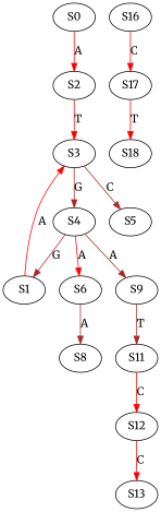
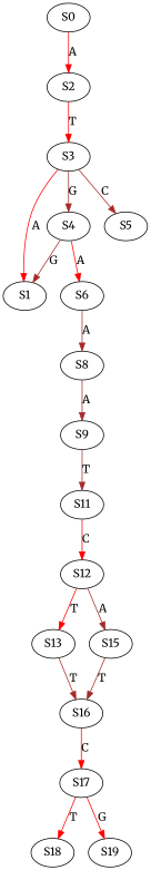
  strict digraph {
    fontname=Merriweather
    node [fontname=Merriweather]
    edge [color=red fontname=Merriweather]
    S0
    S2
    S1
    S3
    S4
    S5
    S6
    S8
    S9
    S11
    S12
    S13
+   S15
    S16
    S17
    S18
+   S19
    S0 -> S2 [label=A]
    S2 -> S3 [label=T]
-   S1 -> S3 [label=A]
+   S3 -> S1 [label=A]
    S3 -> S4 [color=brown label=G]
    S3 -> S5 [color=brown label=C]
    S4 -> S1 [color=brown label=G]
    S4 -> S6 [label=A]
    S6 -> S8 [color=brown label=A]
-   S4 -> S9 [color=brown label=A]
+   S8 -> S9 [color=brown label=A]
    S9 -> S11 [color=brown label=T]
    S11 -> S12 [label=C]
-   S12 -> S13 [label=C]
+   S12 -> S13 [label=T]
+   S12 -> S15 [color=brown label=A]
+   S13 -> S16 [color=brown label=T]
+   S15 -> S16 [color=brown label=T]
    S16 -> S17 [label=C]
    S17 -> S18 [label=T]
+   S17 -> S19 [label=G]
  }
